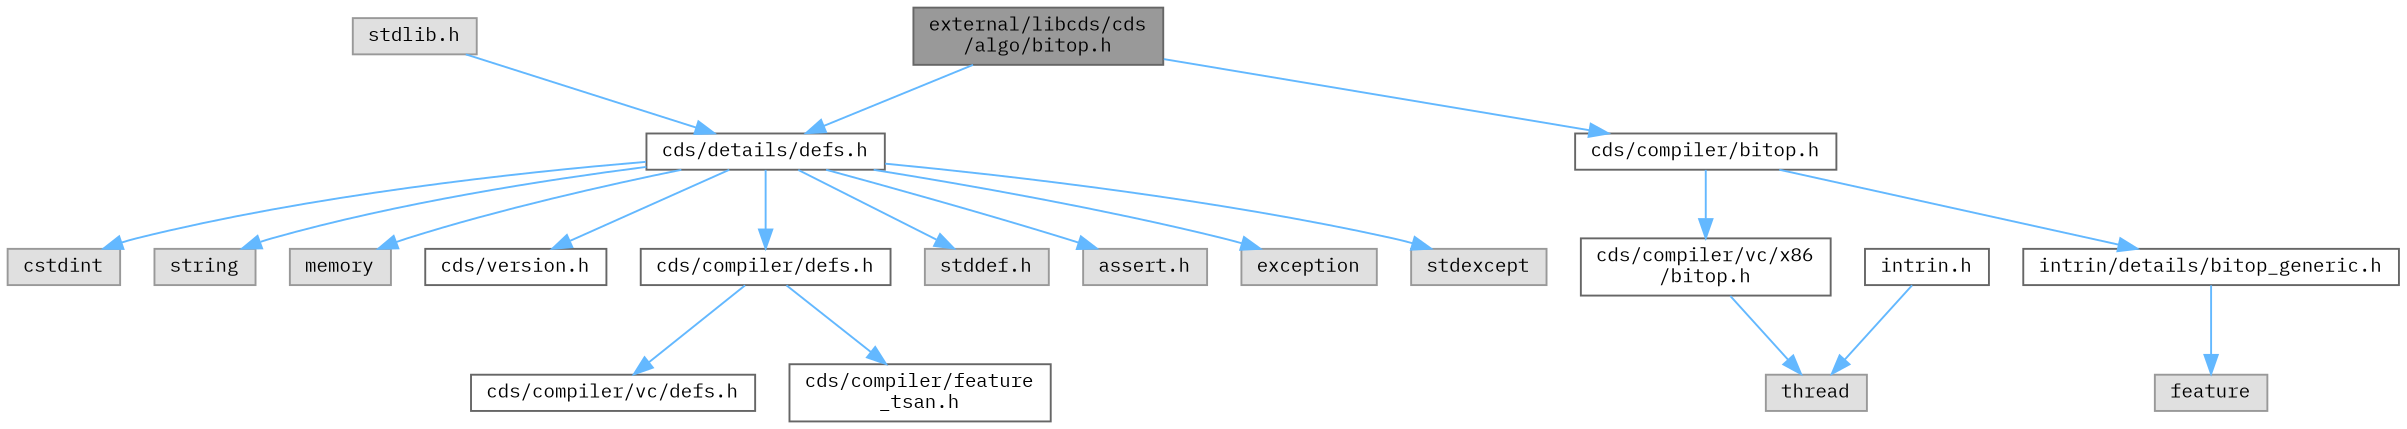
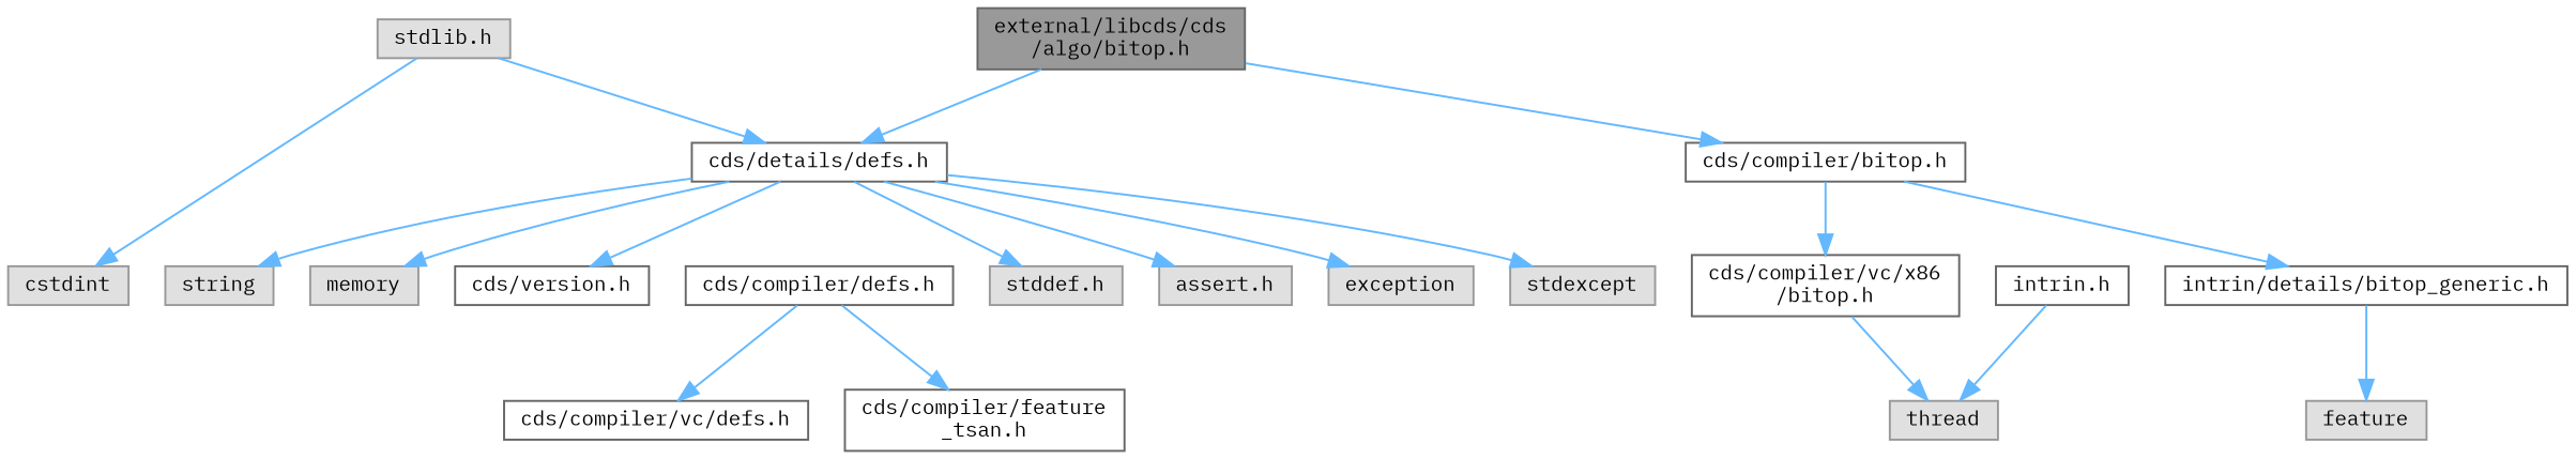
  digraph {
    fontname="IBM Plex Mono"
    node [color=grey60 fillcolor="#E0E0E0" fontname="IBM Plex Mono" fontsize=10 shape=box style=filled]
    edge [color=steelblue1 fontname="IBM Plex Mono" fontsize=10 labelfontname=Helvetica labelfontsize=10 style=solid]
    n1 [color=gray40 fillcolor=grey60 fontcolor=black height=0.2 label="external/libcds/cds\l/algo/bitop.h" width=0.4]
    n2 [color=grey40 fillcolor=white height=0.2 label="cds/details/defs.h" width=0.4]
    n3 [color=grey40 fillcolor=white height=0.2 label="cds/compiler/bitop.h" width=0.4]
    n4 [height=0.2 label="stddef.h" width=0.4]
    n5 [height=0.2 label="assert.h" width=0.4]
    n6 [height=0.2 label=cstdint width=0.4]
    n7 [height=0.2 label=exception width=0.4]
    n8 [height=0.2 label=stdexcept width=0.4]
    n9 [height=0.2 label=string width=0.4]
    n10 [height=0.2 label=memory width=0.4]
    n11 [color=grey40 fillcolor=white height=0.2 label="cds/version.h" width=0.4]
    n12 [color=grey40 fillcolor=white height=0.2 label="cds/compiler/defs.h" width=0.4]
    n13 [color=grey40 fillcolor=white height=0.2 label="cds/compiler/vc/x86\l/bitop.h" width=0.4]
    n14 [color=grey40 fillcolor=white height=0.2 label="intrin/details/bitop_generic.h" width=0.4]
    n15 [height=0.2 label="stdlib.h" width=0.4]
    n16 [color=grey40 fillcolor=white height=0.2 label="cds/compiler/vc/defs.h" width=0.4]
    n17 [color=grey40 fillcolor=white height=0.2 label="cds/compiler/feature\l_tsan.h" width=0.4]
    n18 [height=0.2 label=thread width=0.4]
    n19 [height=0.2 label=feature width=0.4]
    n20 [color=grey40 fillcolor=white height=0.2 label="intrin.h" width=0.4]
    n1 -> n2
    n1 -> n3
    n2 -> n4
    n2 -> n5
-   n2 -> n6
+   n15 -> n6
    n2 -> n7
    n2 -> n8
    n2 -> n9
    n2 -> n10
    n2 -> n11
-   n2 -> n12
    n3 -> n13
    n3 -> n14
    n12 -> n16
    n12 -> n17
    n13 -> n18
    n14 -> n19
    n15 -> n2
    n20 -> n18
  }
